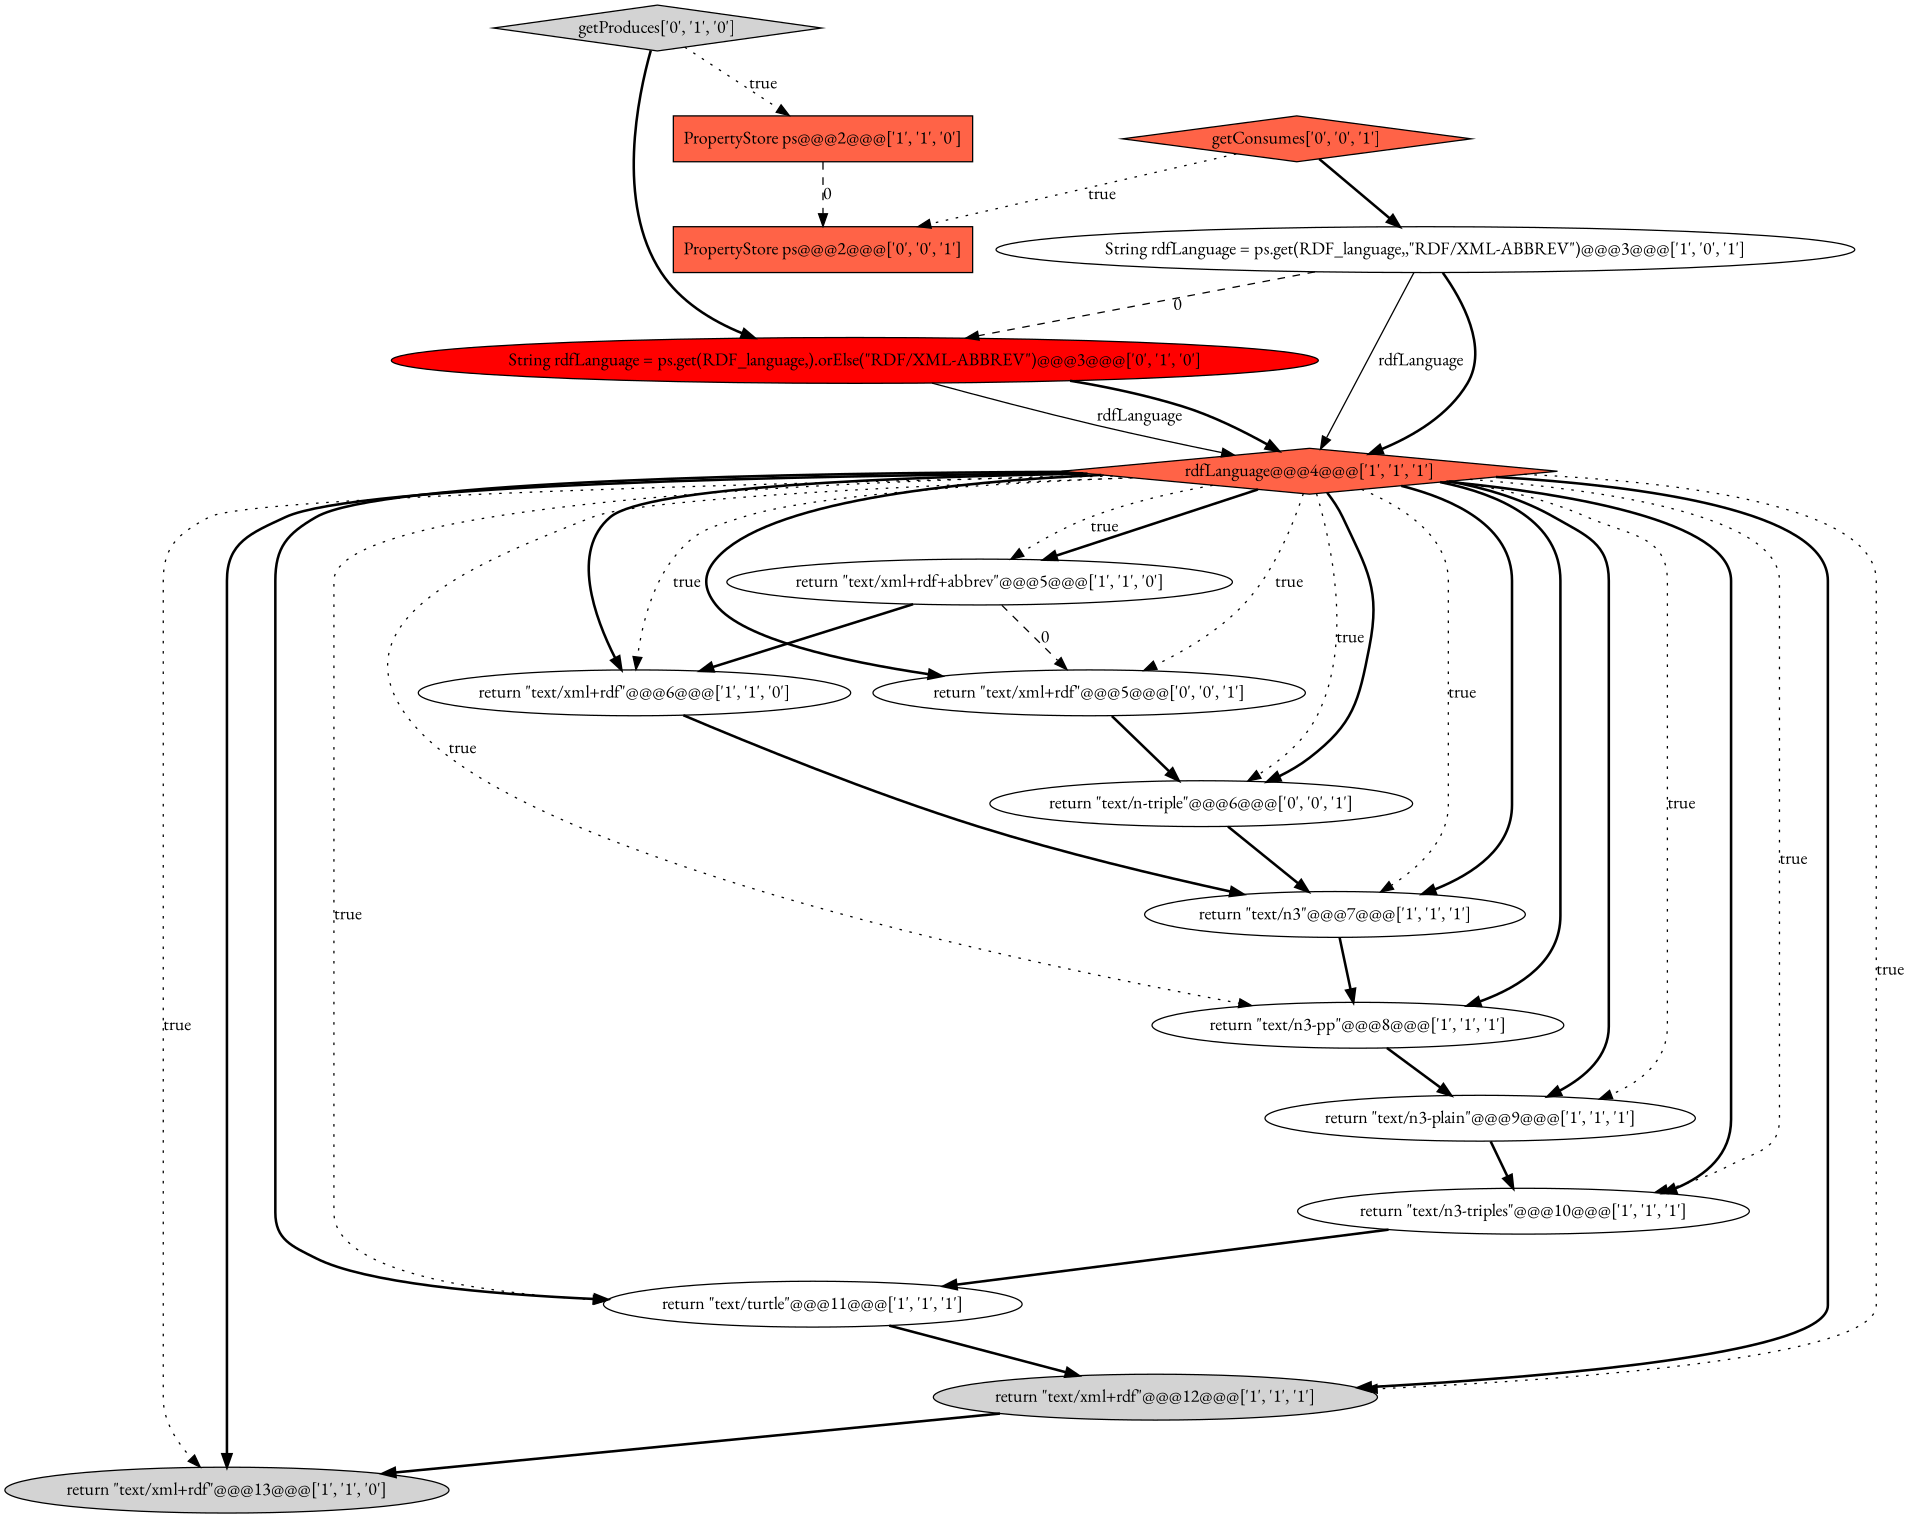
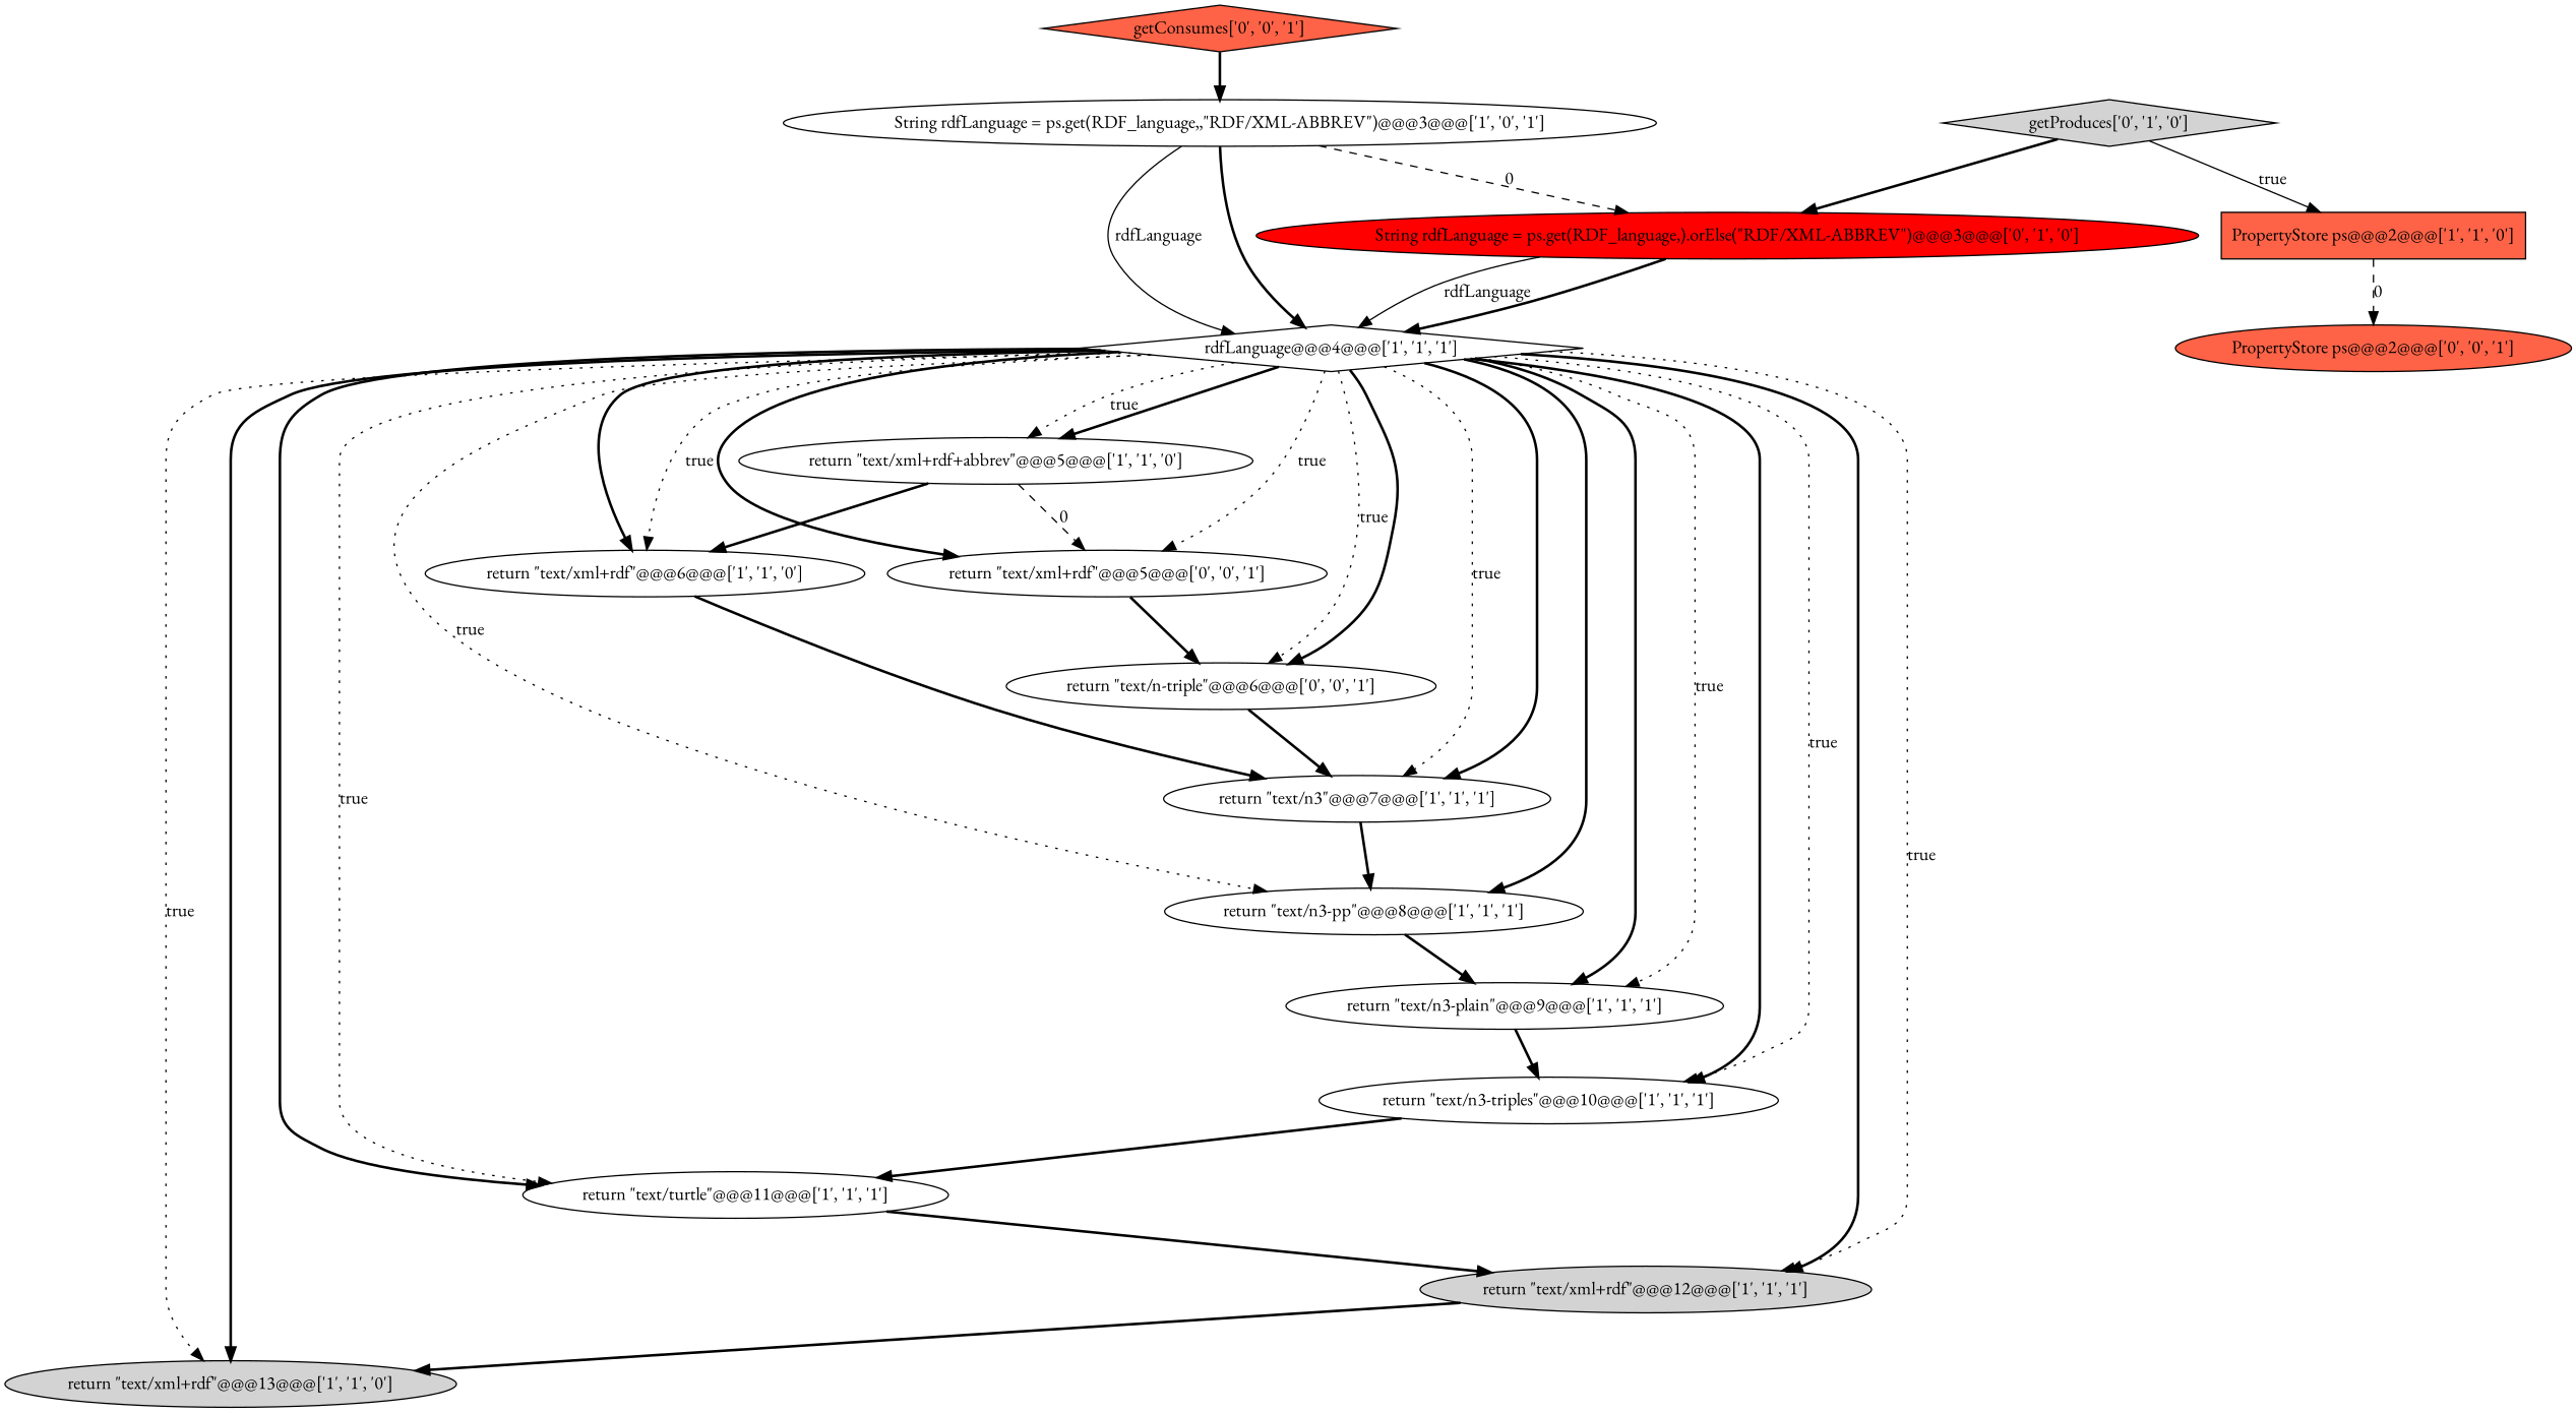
  digraph {
    fontname="EB Garamond"
    node [fillcolor=white fontname="EB Garamond" shape=ellipse style=filled]
    edge [fontname="EB Garamond" style=bold]
    n1 [label="return \"text/n3-plain\"@@@9@@@['1', '1', '1']"]
    n2 [label="return \"text/n3-triples\"@@@10@@@['1', '1', '1']"]
    n3 [label="return \"text/turtle\"@@@11@@@['1', '1', '1']"]
-   n4 [fillcolor=tomato label="rdfLanguage@@@4@@@['1', '1', '1']" shape=diamond]
+   n4 [label="rdfLanguage@@@4@@@['1', '1', '1']" shape=diamond]
    n5 [label="return \"text/xml+rdf\"@@@6@@@['1', '1', '0']"]
    n6 [label="return \"text/n3\"@@@7@@@['1', '1', '1']"]
    n7 [fillcolor=lightgray label="return \"text/xml+rdf\"@@@12@@@['1', '1', '1']"]
    n8 [label="return \"text/xml+rdf\"@@@5@@@['0', '0', '1']"]
    n9 [label="return \"text/xml+rdf+abbrev\"@@@5@@@['1', '1', '0']"]
    n10 [label="return \"text/n-triple\"@@@6@@@['0', '0', '1']"]
    n11 [label="return \"text/n3-pp\"@@@8@@@['1', '1', '1']"]
    n12 [fillcolor=lightgray label="return \"text/xml+rdf\"@@@13@@@['1', '1', '0']"]
    n13 [fillcolor=red label="String rdfLanguage = ps.get(RDF_language,).orElse(\"RDF/XML-ABBREV\")@@@3@@@['0', '1', '0']"]
    n14 [fillcolor=tomato label="PropertyStore ps@@@2@@@['1', '1', '0']" shape=box]
-   n15 [fillcolor=tomato label="PropertyStore ps@@@2@@@['0', '0', '1']" shape=box]
+   n15 [fillcolor=tomato label="PropertyStore ps@@@2@@@['0', '0', '1']"]
    n16 [label="String rdfLanguage = ps.get(RDF_language,,\"RDF/XML-ABBREV\")@@@3@@@['1', '0', '1']"]
    n17 [fillcolor=tomato label="getConsumes['0', '0', '1']" shape=diamond]
    n18 [fillcolor=lightgray label="getProduces['0', '1', '0']" shape=diamond]
    n1 -> n2
    n2 -> n3
    n3 -> n7
    n4 -> n1
    n4 -> n1 [label=true style=dotted]
    n4 -> n2
    n4 -> n2 [label=true style=dotted]
    n4 -> n3
    n4 -> n3 [label=true style=dotted]
    n4 -> n5
    n4 -> n5 [label=true style=dotted]
    n4 -> n6 [label=true style=dotted]
    n4 -> n6
    n4 -> n7
    n4 -> n7 [label=true style=dotted]
    n4 -> n8
    n4 -> n8 [label=true style=dotted]
    n4 -> n9
    n4 -> n9 [label=true style=dotted]
    n4 -> n10 [label=true style=dotted]
    n4 -> n10
    n4 -> n11
    n4 -> n11 [label=true style=dotted]
    n4 -> n12 [label=true style=dotted]
    n4 -> n12
    n5 -> n6
    n6 -> n11
    n7 -> n12
    n8 -> n10
    n9 -> n5
    n9 -> n8 [label=0 style=dashed]
    n10 -> n6
    n11 -> n1
    n13 -> n4 [label=rdfLanguage style=solid]
    n13 -> n4
    n14 -> n15 [label=0 style=dashed]
    n16 -> n4 [label=rdfLanguage style=solid]
    n16 -> n4
    n16 -> n13 [label=0 style=dashed]
-   n17 -> n15 [label=true style=dotted]
    n17 -> n16
    n18 -> n13
-   n18 -> n14 [label=true style=dotted]
+   n18 -> n14 [label=true style=solid]
  }
